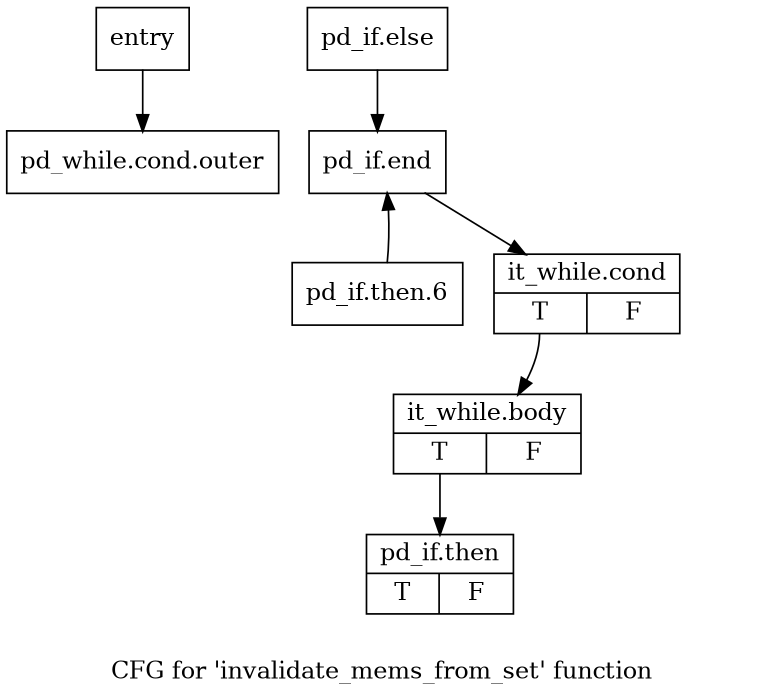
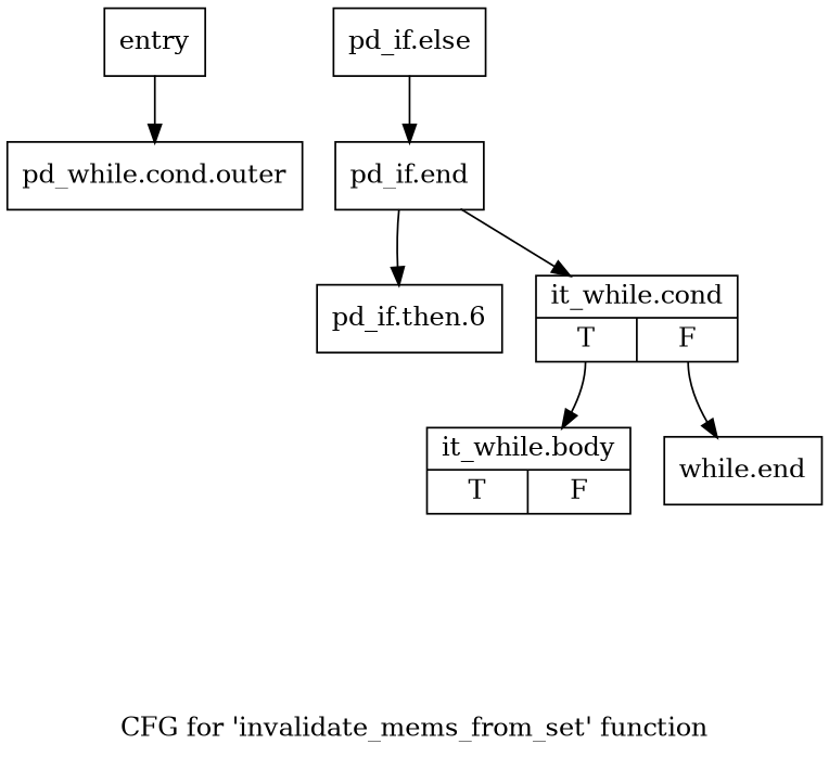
  digraph {
    label="CFG for 'invalidate_mems_from_set' function"
    node [shape=record]
    n1 [label="{entry}"]
    n2 [label="{pd_while.cond.outer}"]
    n3 [label="{it_while.cond|{<s0>T|<s1>F}}"]
    n4 [label="{it_while.body|{<s0>T|<s1>F}}"]
-   n6 [label="{pd_if.then|{<s0>T|<s1>F}}"]
+   n5 [label="{while.end}"]
    n7 [label="{pd_if.then.6}"]
    n8 [label="{pd_if.end}"]
    n9 [label="{pd_if.else}"]
    n1 -> n2
    n3 -> n4 [tailport=s0]
-   n4 -> n6 [tailport=s0]
-   n7 -> n8
+   n3 -> n5 [tailport=s1]
+   n8 -> n7
    n8 -> n3
    n9 -> n8
  }
